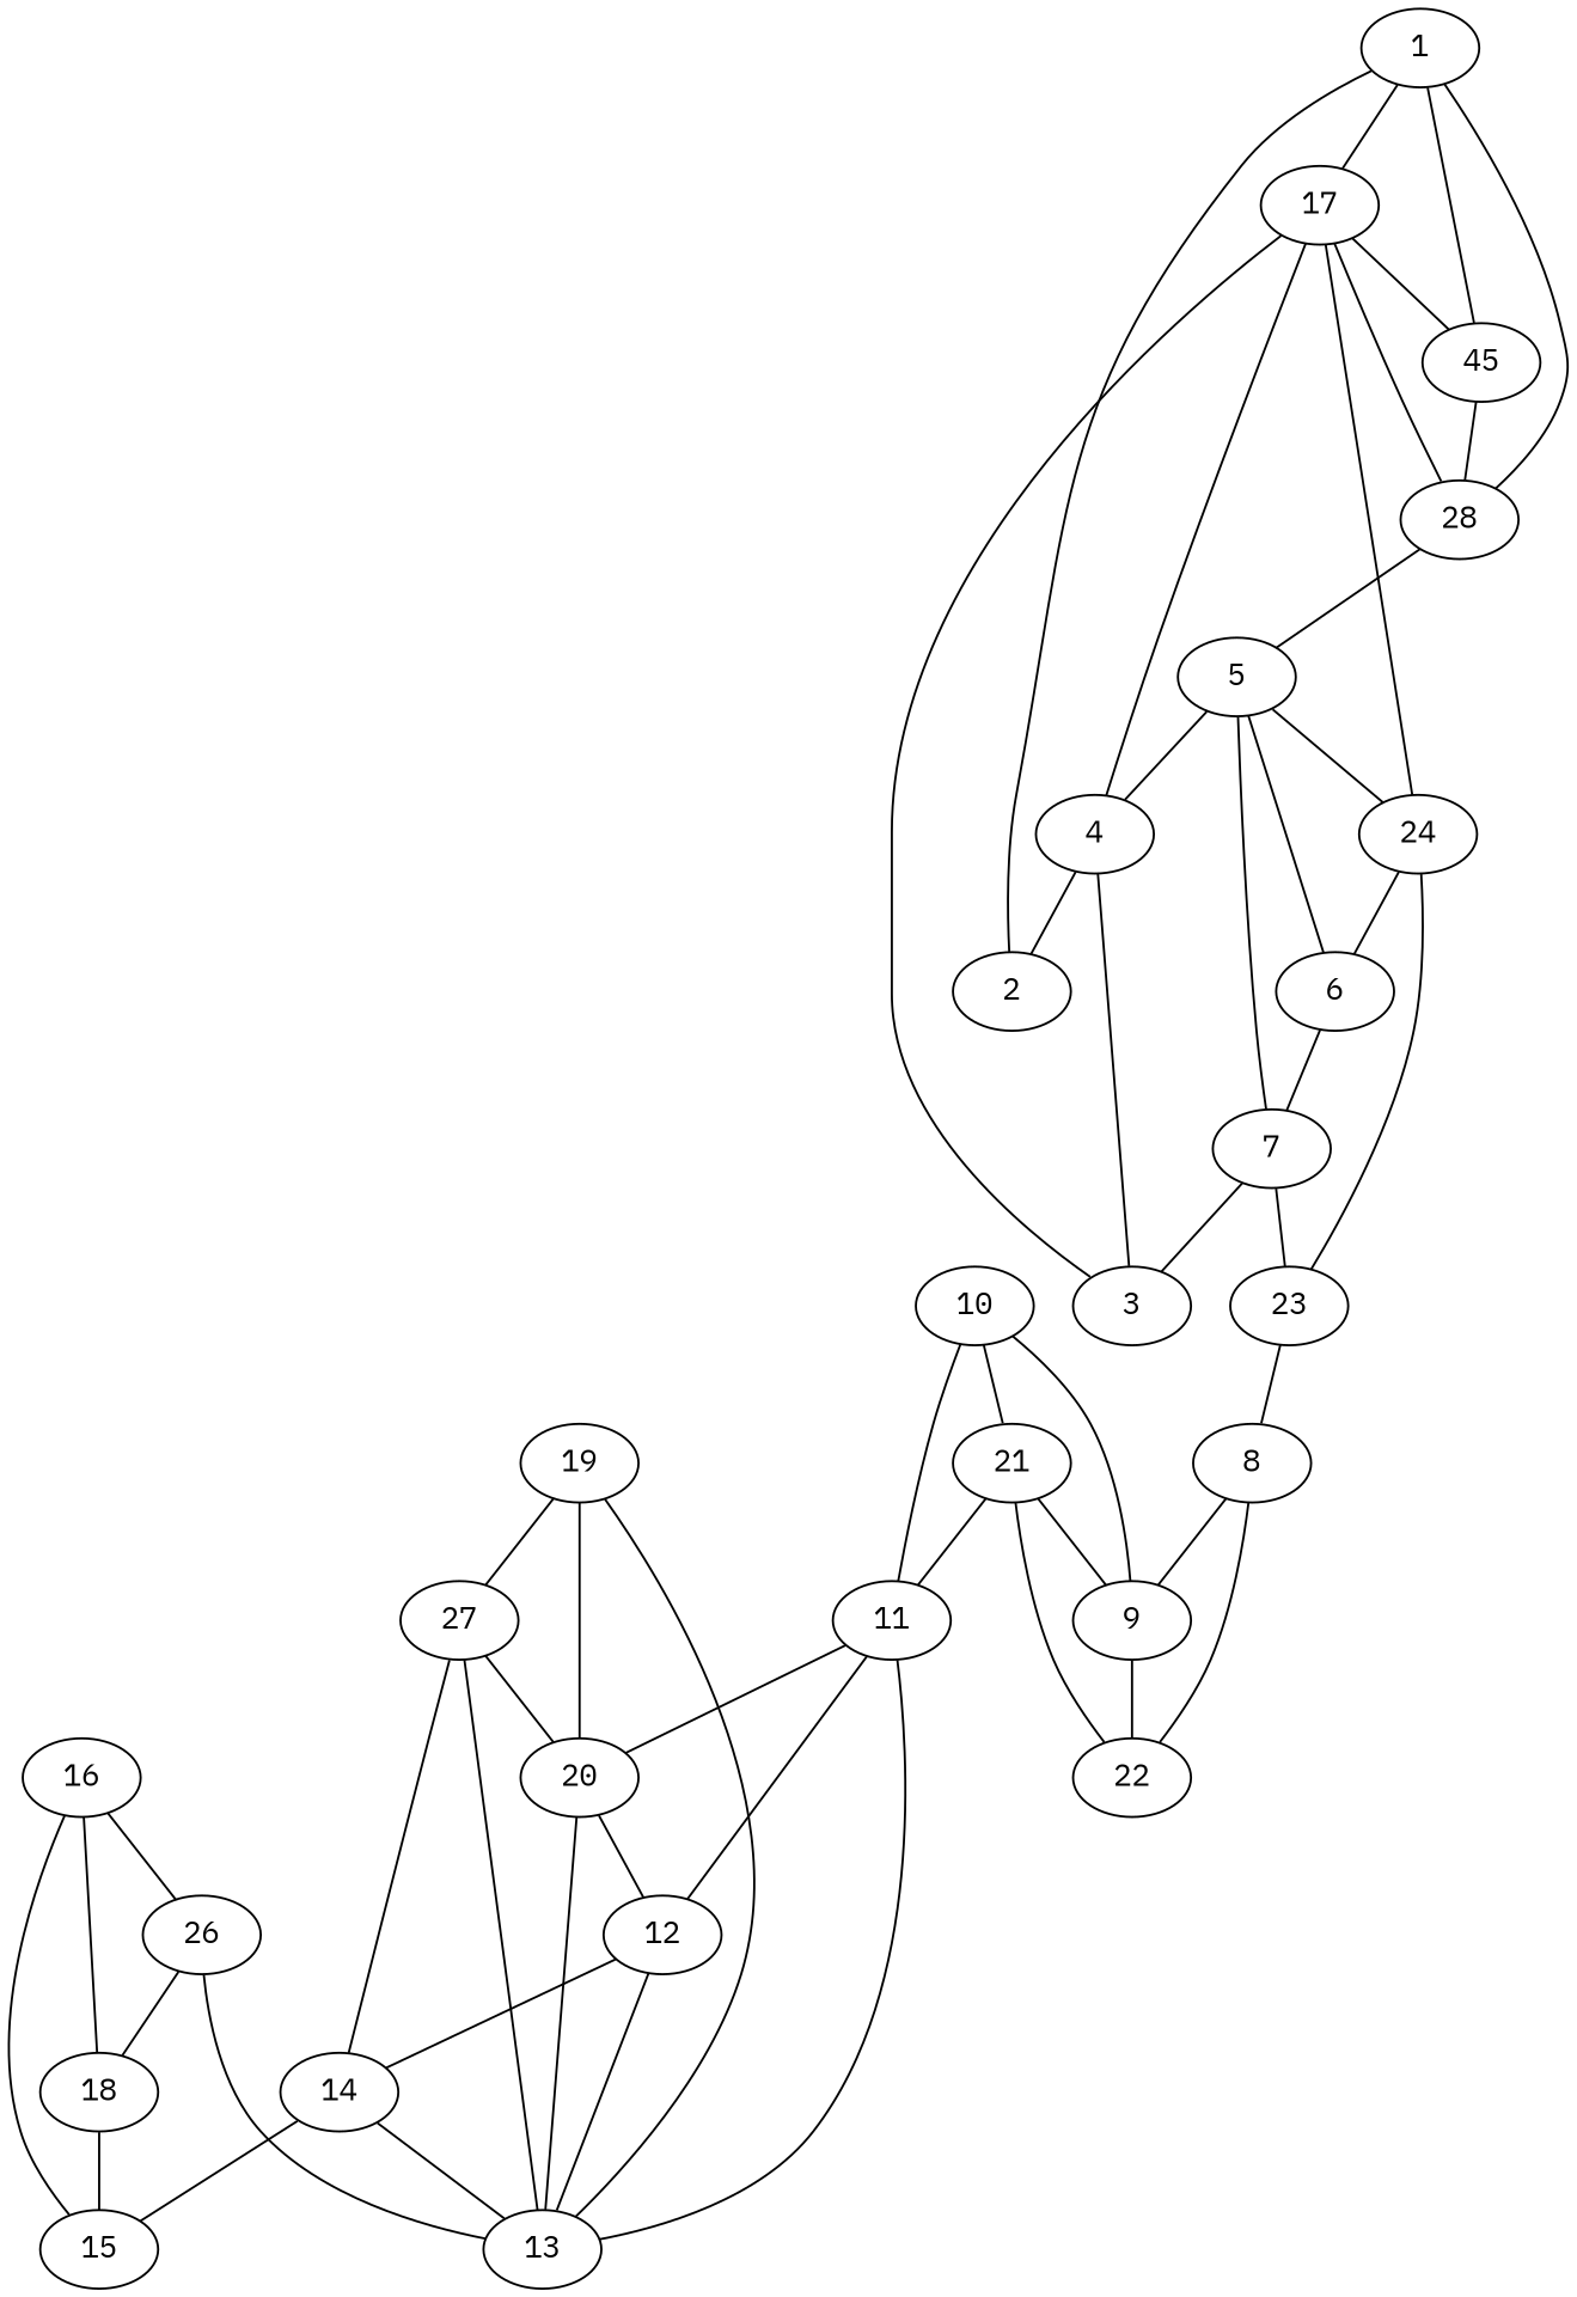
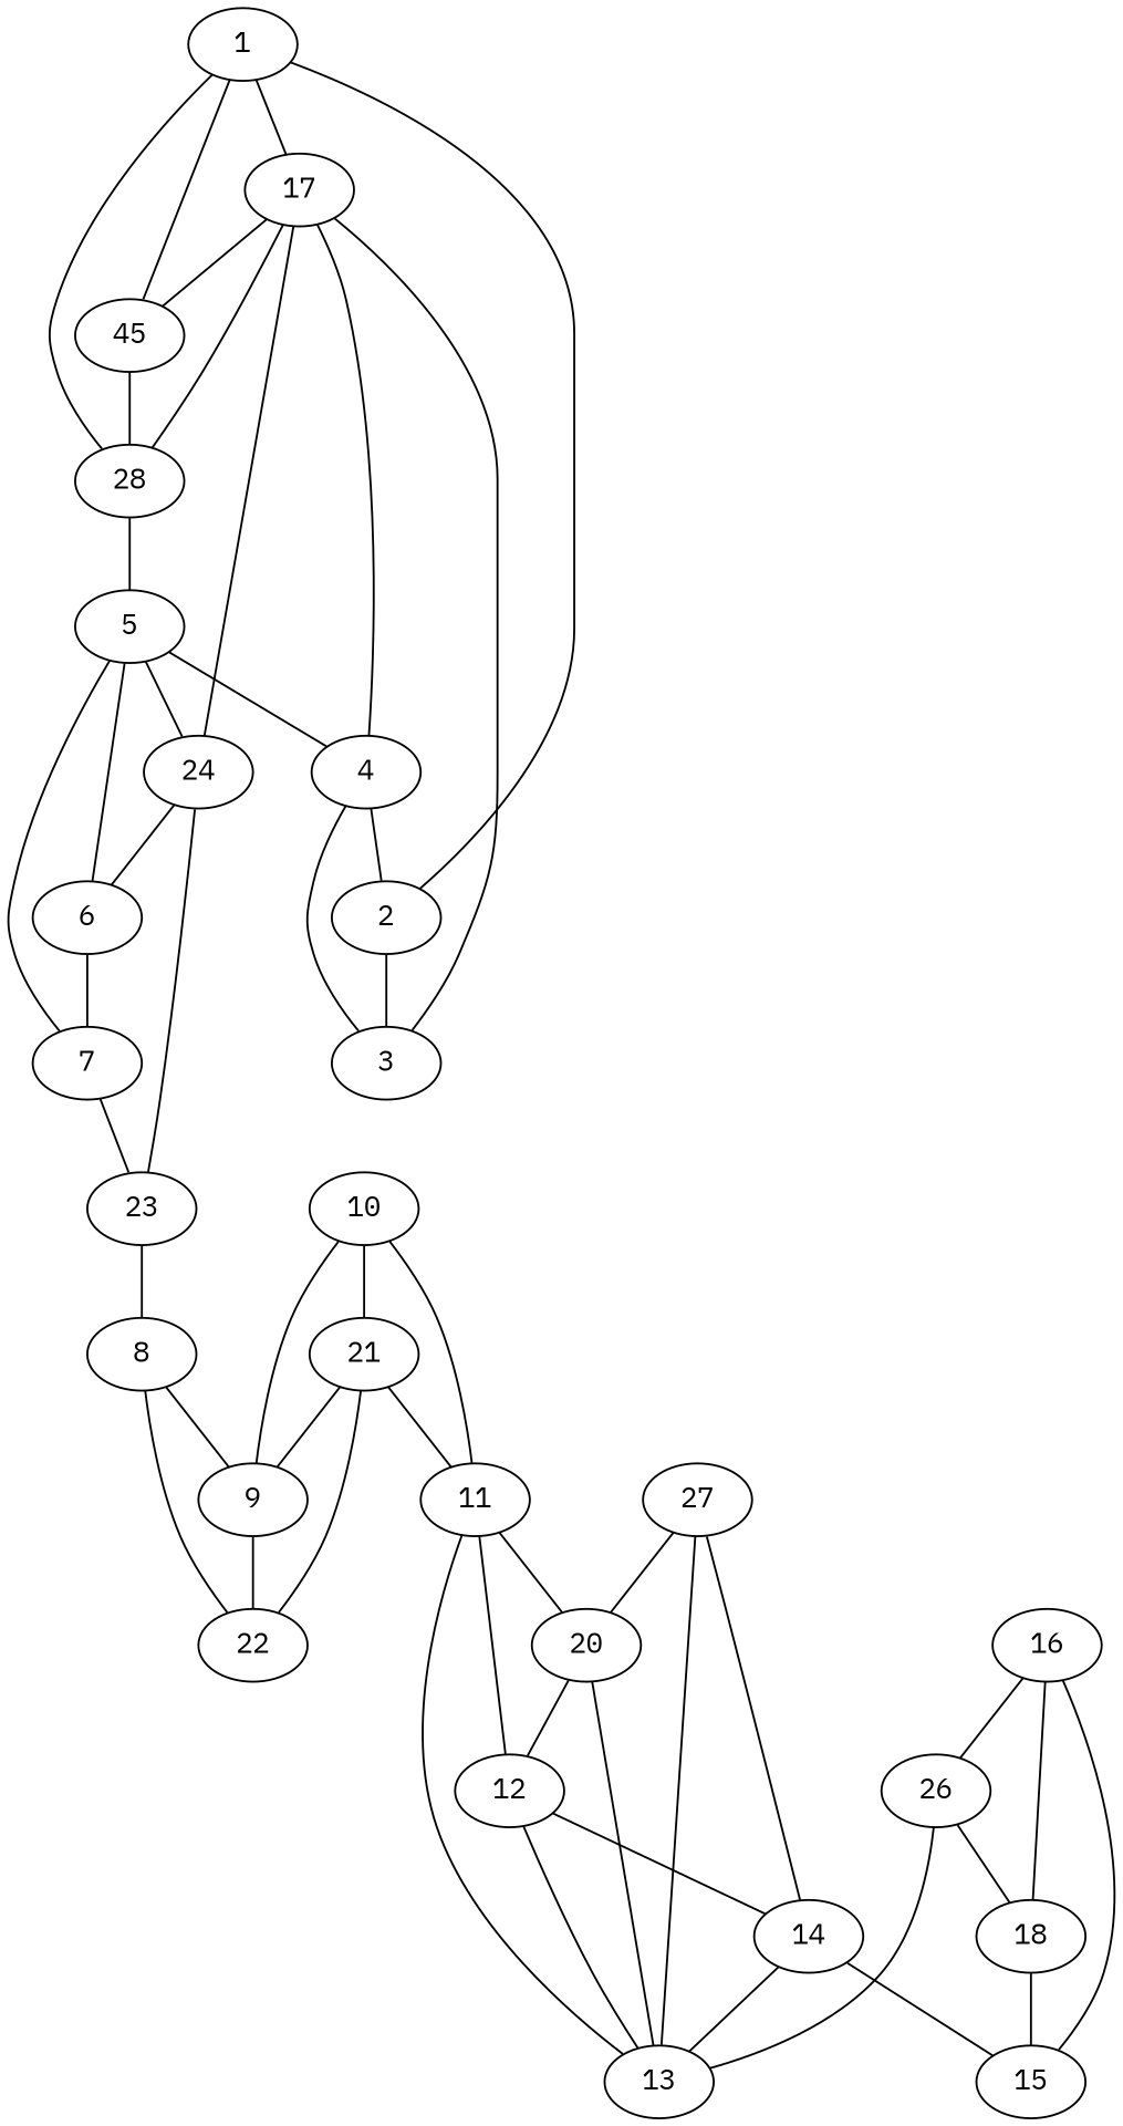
  graph {
    fontname="IBM Plex Mono"
    node [aaLength=4 fontname="IBM Plex Mono" sequence=LIFPLFIS type=0]
    edge [distance0=0.0 fontname="IBM Plex Mono" frequency=1 type0=1]
    1 [aaLength=5 sequence=EISSV]
    2 [aaLength=5 sequence=LAGGY]
    17 [aaLength=8 type=1]
    3 [aaLength=8 sequence=HPLLRQWQ]
    n5 [aaLength=8 label=45 type=1]
    28 [aaLength=8 type=1]
    4 [aaLength=3 sequence=TKN]
    5 [aaLength=15 sequence=GVNRLKDYLKPLVAK]
    6 [aaLength=6 sequence=GTAADD]
    7 [aaLength=14 sequence=GPVIQGIKFIREYF]
    24 [aaLength=7 sequence=SVILFGV type=1]
    23 [aaLength=6 sequence=YIICDV type=1]
    8 [aaLength=20 sequence=NRERSVSRLAAVAVNYAKAG]
    9 [aaLength=13 sequence=GRIRDIKRGLINA]
    22 [sequence=CVAP type=1]
    10 [aaLength=6 sequence=PFRDAA]
    11 [aaLength=15 sequence=GRGLARRALERDMSE]
    21 [sequence=FVLS type=1]
    20 [sequence=GIIV type=1]
    13 [aaLength=12 sequence=YLDIMRDASEIC]
    12 [aaLength=3 sequence=STF]
    14 [aaLength=14 sequence=VSGEYAMLHAAAEK]
    15 [aaLength=16 sequence=DLKTIAFESHQGFLRA]
    16 [aaLength=9 sequence=LAPEFLDWL]
    18 [sequence=LIIT type=1]
    26 [sequence=LIIT type=1]
-   19 [aaLength=5 sequence=ICAYH type=1]
    27 [aaLength=5 sequence=ICAYH type=1]
    1 -- 2 [distance0=12.55264]
    1 -- 17 [distance0=29.95541 type0=3]
-   7 -- 3 [distance0=8.448533 distance1=1.0 frequency=2 type1=4]
+   2 -- 3 [distance0=8.448533 distance1=1.0 frequency=2 type1=4]
    17 -- 3 [distance0=20.63645 type0=2]
    17 -- n5 [type0=5]
    n5 -- 1 [distance0=29.95541 type0=3]
    n5 -- 28 [distance1=0.0 frequency=2 type0=2 type1=5]
    28 -- 1 [distance0=29.95541 type0=3]
    28 -- 17
    28 -- 5 [distance0=18.0 type0=4]
    4 -- 2 [distance0=23.57089 type0=2]
    4 -- 17 [distance0=1.0 type0=4]
    4 -- 3 [distance0=15.39476]
    5 -- 4 [distance0=33.0732]
    5 -- 6 [distance0=39.17264 type0=2]
    5 -- 7 [distance0=44.41464 type0=3]
    5 -- 24 [distance0=3.0 type0=4]
    6 -- 7 [distance0=15.31574 distance1=2.0 frequency=2 type1=4]
    7 -- 23 [distance0=40.8872 distance1=3.0 frequency=2 type0=2 type1=4]
    24 -- 17 [distance0=44.0 type0=3]
    24 -- 6 [distance0=39.17945 distance1=10.0 frequency=2 type1=4]
    24 -- 23 [distance0=42.0 type0=2]
    23 -- 8 [distance0=33.84181 distance1=20.0 frequency=2 type1=4]
    8 -- 9 [distance0=31.76276 type0=2]
    8 -- 22 [distance0=30.87504 distance1=2.0 frequency=2 type1=4]
    9 -- 22 [distance0=19.28568]
    10 -- 9 [distance0=43.21216 type0=3]
    10 -- 11 [distance0=33.53845 distance1=17.0 frequency=2 type1=4]
    10 -- 21 [distance0=42.60953 type0=2]
    11 -- 20 [distance0=23.98415 distance1=3.0 frequency=2 type1=4]
    11 -- 13 [distance0=27.57528 type0=2]
    11 -- 12 [distance0=27.75126 type0=3]
    21 -- 9 [distance0=25.53307]
    21 -- 22 [distance0=28.0 type0=2]
    21 -- 11 [distance0=41.17329 type0=3]
    20 -- 13 [distance0=19.63839]
    20 -- 12 [distance0=2.0 type0=4]
    12 -- 13 [distance0=11.89848 distance1=0.0 frequency=2 type1=5]
    12 -- 14 [distance0=26.47118 type0=2]
    14 -- 13 [distance0=30.91028 type0=3]
    14 -- 15 [distance0=20.74307 distance1=3.0 frequency=2 type1=4]
    16 -- 15 [distance0=25.94198]
    16 -- 18 [distance0=39.56546 type0=2]
    16 -- 26 [distance0=39.56546 type0=3]
    18 -- 15 [distance0=37.43285 type0=2]
    26 -- 13 [distance0=37.43285 type0=2]
    26 -- 18 [type0=5]
-   19 -- 20 [distance0=25.0 type0=3]
-   19 -- 13 [distance0=23.6784 type0=2]
-   19 -- 27 [distance1=0.0 frequency=2 type1=5]
    27 -- 20 [distance0=25.0 type0=3]
    27 -- 13 [distance0=23.6784 type0=2]
    27 -- 14 [type0=5]
  }
